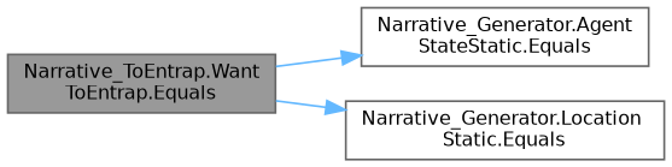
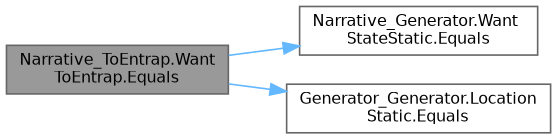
  digraph {
    rankdir=LR
    node [color=grey40 fillcolor=white fontname=Helvetica fontsize=10 shape=box style=filled]
    edge [color=steelblue1 fontname=Helvetica fontsize=10 labelfontname=Helvetica labelfontsize=10 style=solid]
    n1 [color=gray40 fillcolor=grey60 fontcolor=black height=0.2 label="Narrative_ToEntrap.Want\lToEntrap.Equals" width=0.4]
-   n2 [height=0.2 label="Narrative_Generator.Agent\lStateStatic.Equals" width=0.4]
-   n3 [height=0.2 label="Narrative_Generator.Location\lStatic.Equals" width=0.4]
+   n2 [height=0.2 label="Narrative_Generator.Want\lStateStatic.Equals" width=0.4]
+   n3 [height=0.2 label="Generator_Generator.Location\lStatic.Equals" width=0.4]
    n1 -> n2
    n1 -> n3
  }
